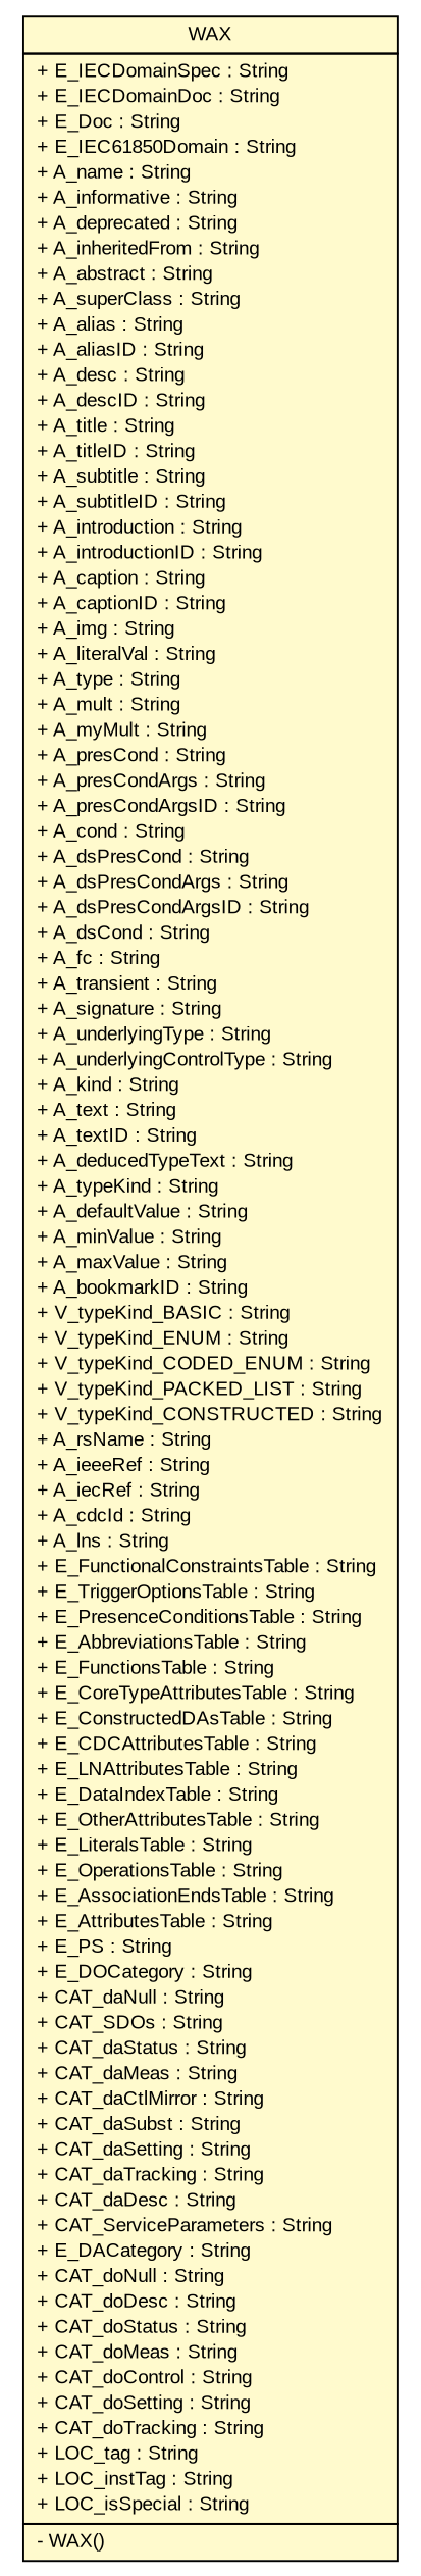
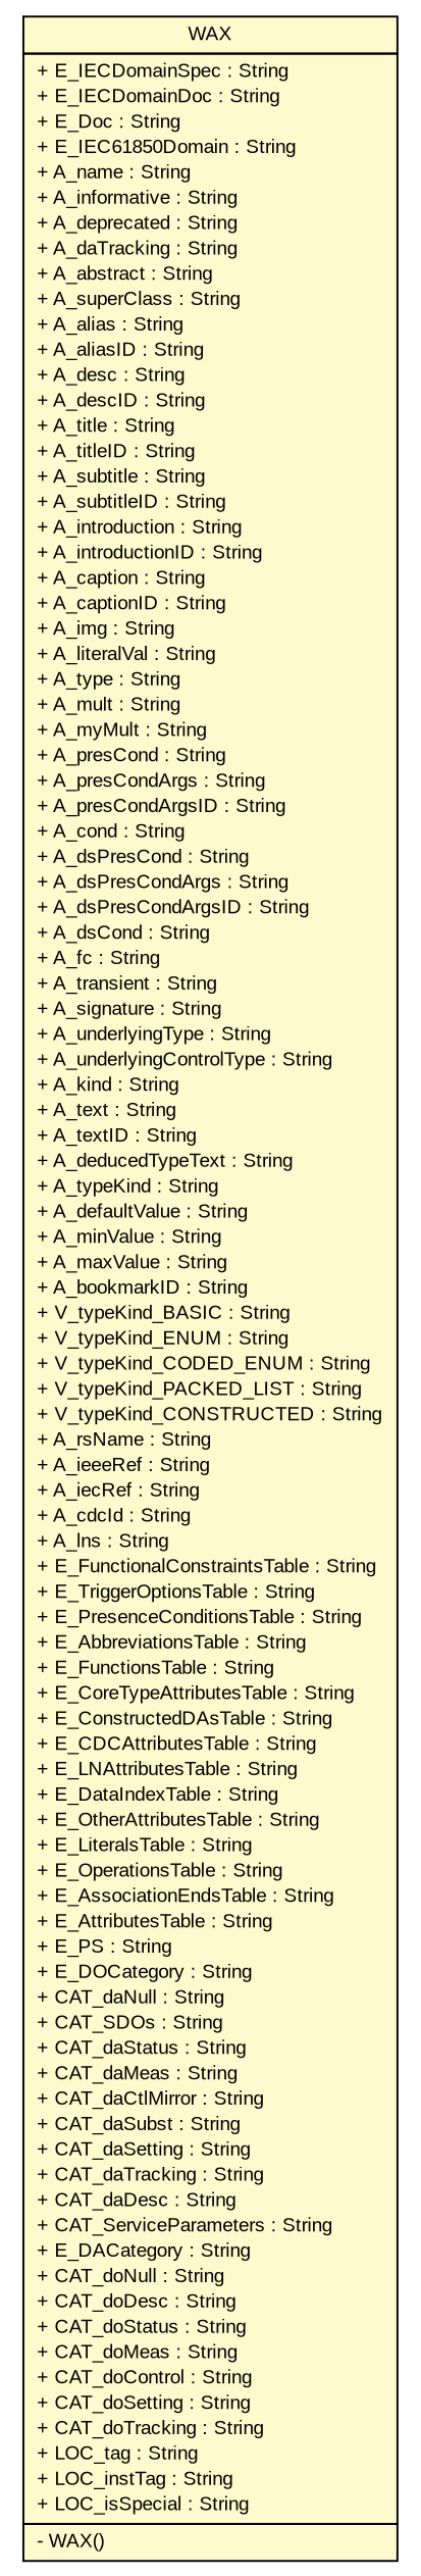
  digraph {
    nodesep=0.25
    ranksep=0.5
-   n1 [fontcolor=black fontname=arial fontsize=10.0 label=<<table title="org.tanjakostic.jcleancim.docgen.collector.WAX" border="0" cellborder="1" cellspacing="0" cellpadding="2" port="p" bgcolor="lemonChiffon" href="./WAX.html"> 		<tr><td><table border="0" cellspacing="0" cellpadding="1"> <tr><td align="center" balign="center"> WAX </td></tr> 		</table></td></tr> 		<tr><td><table border="0" cellspacing="0" cellpadding="1"> <tr><td align="left" balign="left"> + E_IECDomainSpec : String </td></tr> <tr><td align="left" balign="left"> + E_IECDomainDoc : String </td></tr> <tr><td align="left" balign="left"> + E_Doc : String </td></tr> <tr><td align="left" balign="left"> + E_IEC61850Domain : String </td></tr> <tr><td align="left" balign="left"> + A_name : String </td></tr> <tr><td align="left" balign="left"> + A_informative : String </td></tr> <tr><td align="left" balign="left"> + A_deprecated : String </td></tr> <tr><td align="left" balign="left"> + A_inheritedFrom : String </td></tr> <tr><td align="left" balign="left"> + A_abstract : String </td></tr> <tr><td align="left" balign="left"> + A_superClass : String </td></tr> <tr><td align="left" balign="left"> + A_alias : String </td></tr> <tr><td align="left" balign="left"> + A_aliasID : String </td></tr> <tr><td align="left" balign="left"> + A_desc : String </td></tr> <tr><td align="left" balign="left"> + A_descID : String </td></tr> <tr><td align="left" balign="left"> + A_title : String </td></tr> <tr><td align="left" balign="left"> + A_titleID : String </td></tr> <tr><td align="left" balign="left"> + A_subtitle : String </td></tr> <tr><td align="left" balign="left"> + A_subtitleID : String </td></tr> <tr><td align="left" balign="left"> + A_introduction : String </td></tr> <tr><td align="left" balign="left"> + A_introductionID : String </td></tr> <tr><td align="left" balign="left"> + A_caption : String </td></tr> <tr><td align="left" balign="left"> + A_captionID : String </td></tr> <tr><td align="left" balign="left"> + A_img : String </td></tr> <tr><td align="left" balign="left"> + A_literalVal : String </td></tr> <tr><td align="left" balign="left"> + A_type : String </td></tr> <tr><td align="left" balign="left"> + A_mult : String </td></tr> <tr><td align="left" balign="left"> + A_myMult : String </td></tr> <tr><td align="left" balign="left"> + A_presCond : String </td></tr> <tr><td align="left" balign="left"> + A_presCondArgs : String </td></tr> <tr><td align="left" balign="left"> + A_presCondArgsID : String </td></tr> <tr><td align="left" balign="left"> + A_cond : String </td></tr> <tr><td align="left" balign="left"> + A_dsPresCond : String </td></tr> <tr><td align="left" balign="left"> + A_dsPresCondArgs : String </td></tr> <tr><td align="left" balign="left"> + A_dsPresCondArgsID : String </td></tr> <tr><td align="left" balign="left"> + A_dsCond : String </td></tr> <tr><td align="left" balign="left"> + A_fc : String </td></tr> <tr><td align="left" balign="left"> + A_transient : String </td></tr> <tr><td align="left" balign="left"> + A_signature : String </td></tr> <tr><td align="left" balign="left"> + A_underlyingType : String </td></tr> <tr><td align="left" balign="left"> + A_underlyingControlType : String </td></tr> <tr><td align="left" balign="left"> + A_kind : String </td></tr> <tr><td align="left" balign="left"> + A_text : String </td></tr> <tr><td align="left" balign="left"> + A_textID : String </td></tr> <tr><td align="left" balign="left"> + A_deducedTypeText : String </td></tr> <tr><td align="left" balign="left"> + A_typeKind : String </td></tr> <tr><td align="left" balign="left"> + A_defaultValue : String </td></tr> <tr><td align="left" balign="left"> + A_minValue : String </td></tr> <tr><td align="left" balign="left"> + A_maxValue : String </td></tr> <tr><td align="left" balign="left"> + A_bookmarkID : String </td></tr> <tr><td align="left" balign="left"> + V_typeKind_BASIC : String </td></tr> <tr><td align="left" balign="left"> + V_typeKind_ENUM : String </td></tr> <tr><td align="left" balign="left"> + V_typeKind_CODED_ENUM : String </td></tr> <tr><td align="left" balign="left"> + V_typeKind_PACKED_LIST : String </td></tr> <tr><td align="left" balign="left"> + V_typeKind_CONSTRUCTED : String </td></tr> <tr><td align="left" balign="left"> + A_rsName : String </td></tr> <tr><td align="left" balign="left"> + A_ieeeRef : String </td></tr> <tr><td align="left" balign="left"> + A_iecRef : String </td></tr> <tr><td align="left" balign="left"> + A_cdcId : String </td></tr> <tr><td align="left" balign="left"> + A_lns : String </td></tr> <tr><td align="left" balign="left"> + E_FunctionalConstraintsTable : String </td></tr> <tr><td align="left" balign="left"> + E_TriggerOptionsTable : String </td></tr> <tr><td align="left" balign="left"> + E_PresenceConditionsTable : String </td></tr> <tr><td align="left" balign="left"> + E_AbbreviationsTable : String </td></tr> <tr><td align="left" balign="left"> + E_FunctionsTable : String </td></tr> <tr><td align="left" balign="left"> + E_CoreTypeAttributesTable : String </td></tr> <tr><td align="left" balign="left"> + E_ConstructedDAsTable : String </td></tr> <tr><td align="left" balign="left"> + E_CDCAttributesTable : String </td></tr> <tr><td align="left" balign="left"> + E_LNAttributesTable : String </td></tr> <tr><td align="left" balign="left"> + E_DataIndexTable : String </td></tr> <tr><td align="left" balign="left"> + E_OtherAttributesTable : String </td></tr> <tr><td align="left" balign="left"> + E_LiteralsTable : String </td></tr> <tr><td align="left" balign="left"> + E_OperationsTable : String </td></tr> <tr><td align="left" balign="left"> + E_AssociationEndsTable : String </td></tr> <tr><td align="left" balign="left"> + E_AttributesTable : String </td></tr> <tr><td align="left" balign="left"> + E_PS : String </td></tr> <tr><td align="left" balign="left"> + E_DOCategory : String </td></tr> <tr><td align="left" balign="left"> + CAT_daNull : String </td></tr> <tr><td align="left" balign="left"> + CAT_SDOs : String </td></tr> <tr><td align="left" balign="left"> + CAT_daStatus : String </td></tr> <tr><td align="left" balign="left"> + CAT_daMeas : String </td></tr> <tr><td align="left" balign="left"> + CAT_daCtlMirror : String </td></tr> <tr><td align="left" balign="left"> + CAT_daSubst : String </td></tr> <tr><td align="left" balign="left"> + CAT_daSetting : String </td></tr> <tr><td align="left" balign="left"> + CAT_daTracking : String </td></tr> <tr><td align="left" balign="left"> + CAT_daDesc : String </td></tr> <tr><td align="left" balign="left"> + CAT_ServiceParameters : String </td></tr> <tr><td align="left" balign="left"> + E_DACategory : String </td></tr> <tr><td align="left" balign="left"> + CAT_doNull : String </td></tr> <tr><td align="left" balign="left"> + CAT_doDesc : String </td></tr> <tr><td align="left" balign="left"> + CAT_doStatus : String </td></tr> <tr><td align="left" balign="left"> + CAT_doMeas : String </td></tr> <tr><td align="left" balign="left"> + CAT_doControl : String </td></tr> <tr><td align="left" balign="left"> + CAT_doSetting : String </td></tr> <tr><td align="left" balign="left"> + CAT_doTracking : String </td></tr> <tr><td align="left" balign="left"> + LOC_tag : String </td></tr> <tr><td align="left" balign="left"> + LOC_instTag : String </td></tr> <tr><td align="left" balign="left"> + LOC_isSpecial : String </td></tr> 		</table></td></tr> 		<tr><td><table border="0" cellspacing="0" cellpadding="1"> <tr><td align="left" balign="left"> - WAX() </td></tr> 		</table></td></tr> 		</table>> shape=plaintext]
+   n1 [fontcolor=black fontname=arial fontsize=10.0 label=<<table title="org.tanjakostic.jcleancim.docgen.collector.WAX" border="0" cellborder="1" cellspacing="0" cellpadding="2" port="p" bgcolor="lemonChiffon" href="./WAX.html"> 		<tr><td><table border="0" cellspacing="0" cellpadding="1"> <tr><td align="center" balign="center"> WAX </td></tr> 		</table></td></tr> 		<tr><td><table border="0" cellspacing="0" cellpadding="1"> <tr><td align="left" balign="left"> + E_IECDomainSpec : String </td></tr> <tr><td align="left" balign="left"> + E_IECDomainDoc : String </td></tr> <tr><td align="left" balign="left"> + E_Doc : String </td></tr> <tr><td align="left" balign="left"> + E_IEC61850Domain : String </td></tr> <tr><td align="left" balign="left"> + A_name : String </td></tr> <tr><td align="left" balign="left"> + A_informative : String </td></tr> <tr><td align="left" balign="left"> + A_deprecated : String </td></tr> <tr><td align="left" balign="left"> + A_daTracking : String </td></tr> <tr><td align="left" balign="left"> + A_abstract : String </td></tr> <tr><td align="left" balign="left"> + A_superClass : String </td></tr> <tr><td align="left" balign="left"> + A_alias : String </td></tr> <tr><td align="left" balign="left"> + A_aliasID : String </td></tr> <tr><td align="left" balign="left"> + A_desc : String </td></tr> <tr><td align="left" balign="left"> + A_descID : String </td></tr> <tr><td align="left" balign="left"> + A_title : String </td></tr> <tr><td align="left" balign="left"> + A_titleID : String </td></tr> <tr><td align="left" balign="left"> + A_subtitle : String </td></tr> <tr><td align="left" balign="left"> + A_subtitleID : String </td></tr> <tr><td align="left" balign="left"> + A_introduction : String </td></tr> <tr><td align="left" balign="left"> + A_introductionID : String </td></tr> <tr><td align="left" balign="left"> + A_caption : String </td></tr> <tr><td align="left" balign="left"> + A_captionID : String </td></tr> <tr><td align="left" balign="left"> + A_img : String </td></tr> <tr><td align="left" balign="left"> + A_literalVal : String </td></tr> <tr><td align="left" balign="left"> + A_type : String </td></tr> <tr><td align="left" balign="left"> + A_mult : String </td></tr> <tr><td align="left" balign="left"> + A_myMult : String </td></tr> <tr><td align="left" balign="left"> + A_presCond : String </td></tr> <tr><td align="left" balign="left"> + A_presCondArgs : String </td></tr> <tr><td align="left" balign="left"> + A_presCondArgsID : String </td></tr> <tr><td align="left" balign="left"> + A_cond : String </td></tr> <tr><td align="left" balign="left"> + A_dsPresCond : String </td></tr> <tr><td align="left" balign="left"> + A_dsPresCondArgs : String </td></tr> <tr><td align="left" balign="left"> + A_dsPresCondArgsID : String </td></tr> <tr><td align="left" balign="left"> + A_dsCond : String </td></tr> <tr><td align="left" balign="left"> + A_fc : String </td></tr> <tr><td align="left" balign="left"> + A_transient : String </td></tr> <tr><td align="left" balign="left"> + A_signature : String </td></tr> <tr><td align="left" balign="left"> + A_underlyingType : String </td></tr> <tr><td align="left" balign="left"> + A_underlyingControlType : String </td></tr> <tr><td align="left" balign="left"> + A_kind : String </td></tr> <tr><td align="left" balign="left"> + A_text : String </td></tr> <tr><td align="left" balign="left"> + A_textID : String </td></tr> <tr><td align="left" balign="left"> + A_deducedTypeText : String </td></tr> <tr><td align="left" balign="left"> + A_typeKind : String </td></tr> <tr><td align="left" balign="left"> + A_defaultValue : String </td></tr> <tr><td align="left" balign="left"> + A_minValue : String </td></tr> <tr><td align="left" balign="left"> + A_maxValue : String </td></tr> <tr><td align="left" balign="left"> + A_bookmarkID : String </td></tr> <tr><td align="left" balign="left"> + V_typeKind_BASIC : String </td></tr> <tr><td align="left" balign="left"> + V_typeKind_ENUM : String </td></tr> <tr><td align="left" balign="left"> + V_typeKind_CODED_ENUM : String </td></tr> <tr><td align="left" balign="left"> + V_typeKind_PACKED_LIST : String </td></tr> <tr><td align="left" balign="left"> + V_typeKind_CONSTRUCTED : String </td></tr> <tr><td align="left" balign="left"> + A_rsName : String </td></tr> <tr><td align="left" balign="left"> + A_ieeeRef : String </td></tr> <tr><td align="left" balign="left"> + A_iecRef : String </td></tr> <tr><td align="left" balign="left"> + A_cdcId : String </td></tr> <tr><td align="left" balign="left"> + A_lns : String </td></tr> <tr><td align="left" balign="left"> + E_FunctionalConstraintsTable : String </td></tr> <tr><td align="left" balign="left"> + E_TriggerOptionsTable : String </td></tr> <tr><td align="left" balign="left"> + E_PresenceConditionsTable : String </td></tr> <tr><td align="left" balign="left"> + E_AbbreviationsTable : String </td></tr> <tr><td align="left" balign="left"> + E_FunctionsTable : String </td></tr> <tr><td align="left" balign="left"> + E_CoreTypeAttributesTable : String </td></tr> <tr><td align="left" balign="left"> + E_ConstructedDAsTable : String </td></tr> <tr><td align="left" balign="left"> + E_CDCAttributesTable : String </td></tr> <tr><td align="left" balign="left"> + E_LNAttributesTable : String </td></tr> <tr><td align="left" balign="left"> + E_DataIndexTable : String </td></tr> <tr><td align="left" balign="left"> + E_OtherAttributesTable : String </td></tr> <tr><td align="left" balign="left"> + E_LiteralsTable : String </td></tr> <tr><td align="left" balign="left"> + E_OperationsTable : String </td></tr> <tr><td align="left" balign="left"> + E_AssociationEndsTable : String </td></tr> <tr><td align="left" balign="left"> + E_AttributesTable : String </td></tr> <tr><td align="left" balign="left"> + E_PS : String </td></tr> <tr><td align="left" balign="left"> + E_DOCategory : String </td></tr> <tr><td align="left" balign="left"> + CAT_daNull : String </td></tr> <tr><td align="left" balign="left"> + CAT_SDOs : String </td></tr> <tr><td align="left" balign="left"> + CAT_daStatus : String </td></tr> <tr><td align="left" balign="left"> + CAT_daMeas : String </td></tr> <tr><td align="left" balign="left"> + CAT_daCtlMirror : String </td></tr> <tr><td align="left" balign="left"> + CAT_daSubst : String </td></tr> <tr><td align="left" balign="left"> + CAT_daSetting : String </td></tr> <tr><td align="left" balign="left"> + CAT_daTracking : String </td></tr> <tr><td align="left" balign="left"> + CAT_daDesc : String </td></tr> <tr><td align="left" balign="left"> + CAT_ServiceParameters : String </td></tr> <tr><td align="left" balign="left"> + E_DACategory : String </td></tr> <tr><td align="left" balign="left"> + CAT_doNull : String </td></tr> <tr><td align="left" balign="left"> + CAT_doDesc : String </td></tr> <tr><td align="left" balign="left"> + CAT_doStatus : String </td></tr> <tr><td align="left" balign="left"> + CAT_doMeas : String </td></tr> <tr><td align="left" balign="left"> + CAT_doControl : String </td></tr> <tr><td align="left" balign="left"> + CAT_doSetting : String </td></tr> <tr><td align="left" balign="left"> + CAT_doTracking : String </td></tr> <tr><td align="left" balign="left"> + LOC_tag : String </td></tr> <tr><td align="left" balign="left"> + LOC_instTag : String </td></tr> <tr><td align="left" balign="left"> + LOC_isSpecial : String </td></tr> 		</table></td></tr> 		<tr><td><table border="0" cellspacing="0" cellpadding="1"> <tr><td align="left" balign="left"> - WAX() </td></tr> 		</table></td></tr> 		</table>> shape=plaintext]
  }
